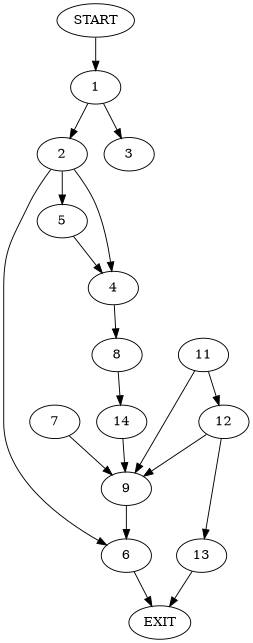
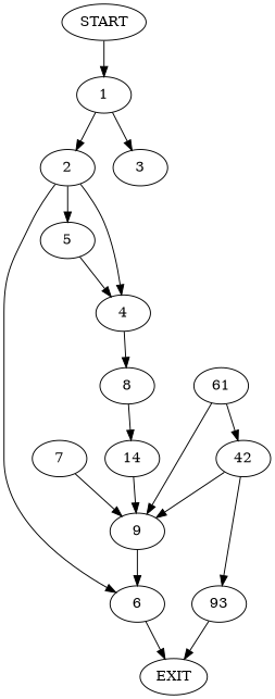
  digraph {
    n1 [label=START]
    1
    2
    3
    n5 [label=EXIT]
    4
    5
    6
    8
    7
    9
    n12 [label=14]
-   11
-   12
-   13
+   11 [label=61]
+   12 [label=42]
+   13 [label=93]
    n1 -> 1
    1 -> 2
    1 -> 3
    2 -> 4
    2 -> 5
    2 -> 6
    4 -> 8
    5 -> 4
    6 -> n5
    8 -> n12
    7 -> 9
    9 -> 6
    n12 -> 9
    11 -> 9
    11 -> 12
    12 -> 9
    12 -> 13
    13 -> n5
  }
